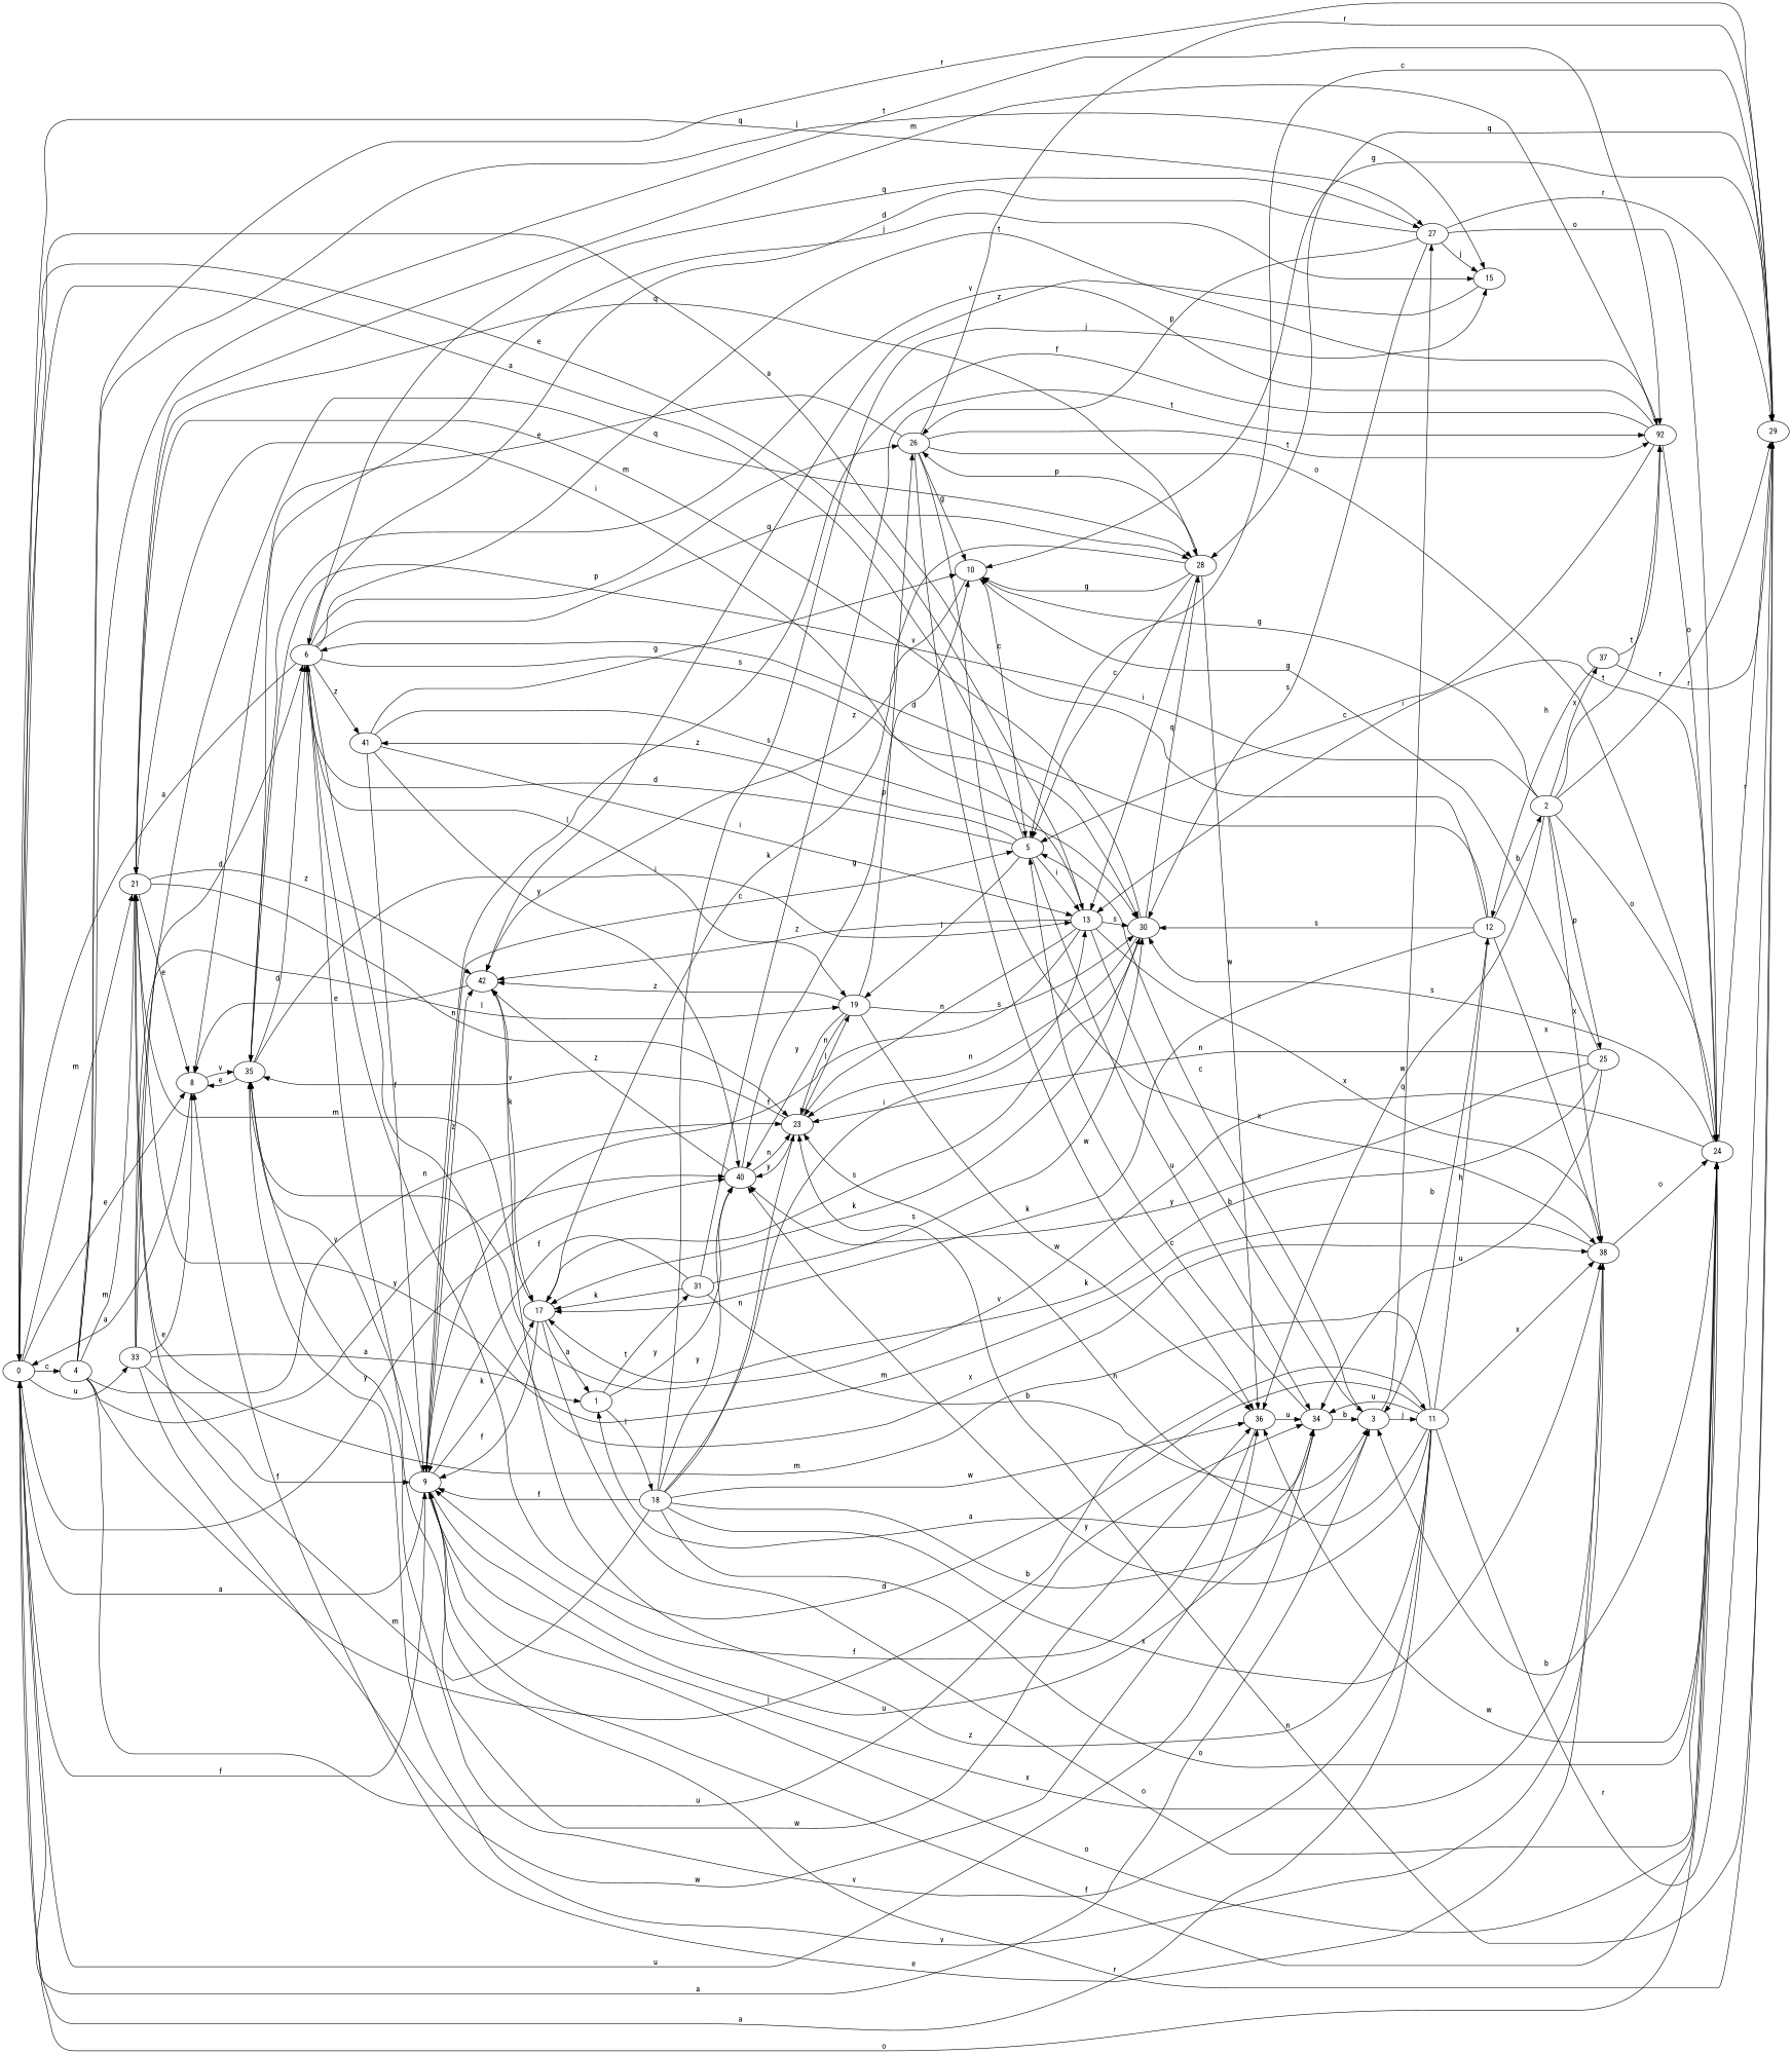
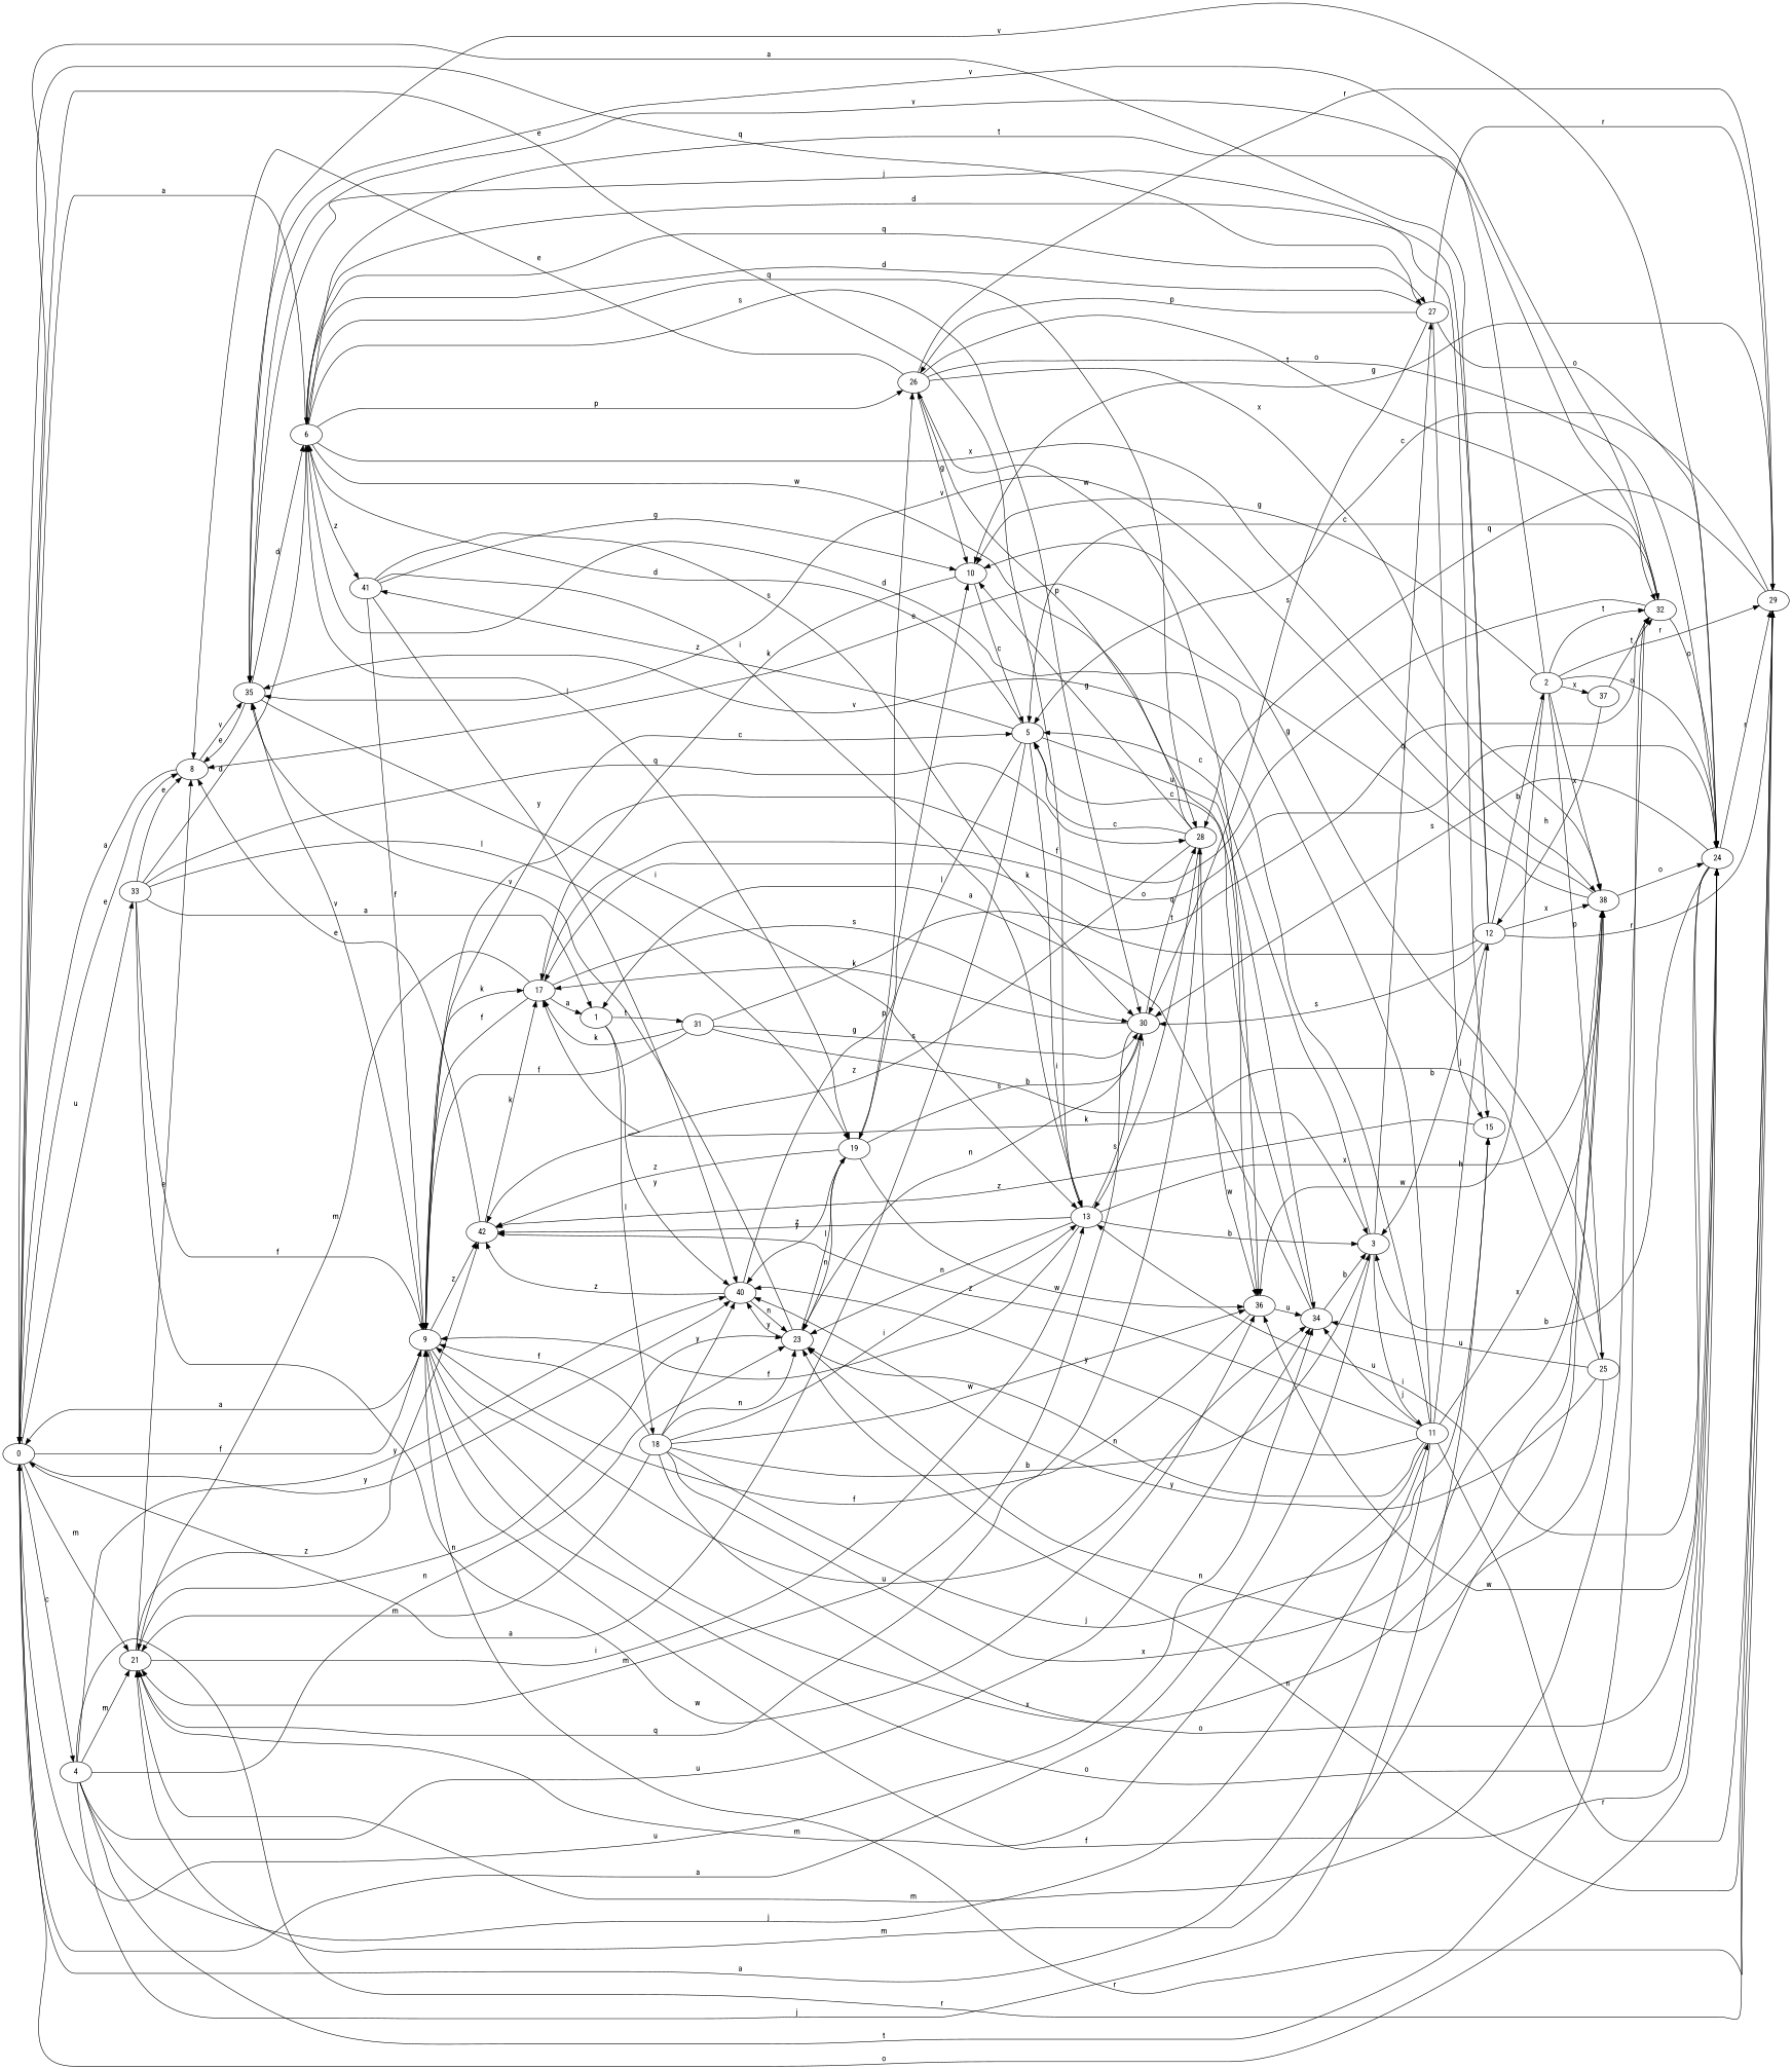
  strict digraph {
    fontname="Roboto Condensed"
    rankdir=LR
    node [fontname="Roboto Condensed"]
    edge [fontname="Roboto Condensed"]
    0
    4
    8
    9
    21
    24
    27
    33
    34
    40
    29
-   32 [label=92]
+   32
    n13 [label=11]
    15
    23
    35
    38
    5
    17
    42
    13
    28
    36
    3
    30
    6
    26
    1
    19
    10
    18
    31
    2
    25
    37
    12
    41
    0 -> 4 [label=c]
    0 -> 8 [label=e]
    0 -> 9 [label=f]
    0 -> 21 [label=m]
    0 -> 24 [label=o]
    0 -> 27 [label=q]
    0 -> 33 [label=u]
    0 -> 34 [label=u]
    0 -> 40 [label=y]
    4 -> 21 [label=m]
    4 -> 34 [label=u]
    4 -> 40 [label=y]
    4 -> 29 [label=r]
    4 -> 32 [label=t]
    4 -> n13 [label=j]
    4 -> 15 [label=j]
    4 -> 23 [label=n]
    8 -> 0 [label=a]
    8 -> 35 [label=v]
    9 -> 0 [label=a]
    9 -> 24 [label=o]
    9 -> 34 [label=u]
    9 -> 35 [label=v]
    9 -> 38 [label=x]
    9 -> 5 [label=c]
    9 -> 17 [label=k]
    9 -> 42 [label=z]
    21 -> 8 [label=e]
    21 -> 23 [label=n]
    21 -> 42 [label=z]
    21 -> 13 [label=i]
    21 -> 28 [label=q]
    24 -> 9 [label=f]
    24 -> 29 [label=r]
    24 -> 35 [label=v]
    24 -> 13 [label=i]
    24 -> 36 [label=w]
    24 -> 3 [label=b]
    24 -> 30 [label=s]
    27 -> 24 [label=o]
    27 -> 29 [label=r]
    27 -> 15 [label=j]
    27 -> 30 [label=s]
    27 -> 6 [label=d]
    27 -> 26 [label=p]
    33 -> 8 [label=e]
    33 -> 9 [label=f]
    33 -> 28 [label=q]
    33 -> 36 [label=w]
    33 -> 6 [label=d]
    33 -> 1 [label=a]
    33 -> 19 [label=l]
    34 -> 5 [label=c]
    34 -> 3 [label=b]
    34 -> 1 [label=a]
    40 -> 23 [label=n]
    40 -> 42 [label=z]
    40 -> 10 [label=g]
    29 -> 9 [label=r]
    29 -> 23 [label=n]
    29 -> 5 [label=c]
    29 -> 28 [label=q]
    29 -> 10 [label=g]
    32 -> 9 [label=f]
    32 -> 21 [label=m]
    32 -> 24 [label=o]
    32 -> 35 [label=v]
    32 -> 5 [label=c]
    n13 -> 0 [label=a]
    n13 -> 21 [label=m]
    n13 -> 34 [label=u]
    n13 -> 40 [label=y]
    n13 -> 29 [label=r]
    n13 -> 23 [label=n]
    n13 -> 35 [label=v]
    n13 -> 38 [label=x]
    n13 -> 42 [label=z]
    n13 -> 6 [label=d]
    n13 -> 12 [label=h]
    15 -> 42 [label=z]
    23 -> 40 [label=y]
    23 -> 35 [label=v]
    23 -> 19 [label=l]
    35 -> 8 [label=e]
    35 -> 15 [label=j]
    35 -> 13 [label=i]
    35 -> 6 [label=d]
    38 -> 8 [label=e]
    38 -> 21 [label=m]
    38 -> 24 [label=o]
    38 -> 35 [label=v]
    5 -> 0 [label=a]
    5 -> 34 [label=u]
    5 -> 13 [label=i]
    5 -> 6 [label=d]
    5 -> 19 [label=l]
    5 -> 41 [label=z]
    17 -> 9 [label=f]
    17 -> 21 [label=m]
    17 -> 24 [label=o]
    17 -> 30 [label=s]
    17 -> 1 [label=a]
    42 -> 8 [label=e]
    42 -> 17 [label=k]
    13 -> 0 [label=e]
    13 -> 9 [label=f]
    13 -> 23 [label=n]
    13 -> 38 [label=x]
    13 -> 42 [label=z]
    13 -> 3 [label=b]
    13 -> 30 [label=s]
    28 -> 5 [label=c]
    28 -> 42 [label=z]
    28 -> 13 [label=i]
    28 -> 36 [label=w]
    28 -> 26 [label=p]
    28 -> 10 [label=g]
    36 -> 9 [label=f]
    36 -> 34 [label=u]
    3 -> 0 [label=a]
    3 -> 27 [label=q]
    3 -> n13 [label=j]
    3 -> 5 [label=c]
    30 -> 21 [label=m]
    30 -> 23 [label=n]
    30 -> 17 [label=k]
    30 -> 28 [label=q]
    6 -> 0 [label=a]
    6 -> 27 [label=q]
    6 -> 32 [label=t]
    6 -> 38 [label=x]
    6 -> 28 [label=q]
    6 -> 36 [label=w]
    6 -> 30 [label=s]
    6 -> 26 [label=p]
    6 -> 19 [label=l]
    6 -> 41 [label=z]
    26 -> 8 [label=e]
    26 -> 24 [label=o]
    26 -> 29 [label=r]
    26 -> 32 [label=t]
    26 -> 38 [label=x]
    26 -> 36 [label=w]
    26 -> 10 [label=g]
    1 -> 40 [label=y]
    1 -> 18 [label=l]
    1 -> 31 [label=t]
    19 -> 40 [label=y]
    19 -> 23 [label=n]
    19 -> 42 [label=z]
    19 -> 36 [label=w]
    19 -> 30 [label=s]
    19 -> 26 [label=p]
    10 -> 5 [label=c]
    10 -> 17 [label=k]
    18 -> 9 [label=f]
    18 -> 21 [label=m]
    18 -> 24 [label=o]
    18 -> 40 [label=y]
    18 -> 15 [label=j]
    18 -> 23 [label=n]
    18 -> 38 [label=x]
    18 -> 13 [label=i]
    18 -> 36 [label=w]
    18 -> 3 [label=b]
    31 -> 9 [label=f]
    31 -> 32 [label=t]
    31 -> 17 [label=k]
    31 -> 3 [label=b]
    31 -> 30 [label=s]
    2 -> 24 [label=o]
    2 -> 29 [label=r]
    2 -> 32 [label=t]
    2 -> 35 [label=v]
    2 -> 38 [label=x]
    2 -> 36 [label=w]
    2 -> 10 [label=g]
    2 -> 25 [label=p]
    2 -> 37 [label=x]
    25 -> 34 [label=u]
    25 -> 40 [label=y]
    25 -> 23 [label=n]
    25 -> 17 [label=k]
    25 -> 10 [label=g]
-   37 -> 29 [label=r]
+   12 -> 29 [label=r]
    37 -> 32 [label=t]
    37 -> 12 [label=h]
    12 -> 0 [label=a]
    12 -> 38 [label=x]
    12 -> 17 [label=k]
    12 -> 3 [label=b]
    12 -> 30 [label=s]
    12 -> 6 [label=d]
    12 -> 2 [label=b]
    41 -> 9 [label=f]
    41 -> 40 [label=y]
    41 -> 13 [label=i]
    41 -> 30 [label=s]
    41 -> 10 [label=g]
  }
